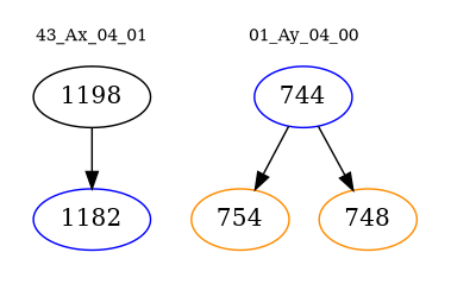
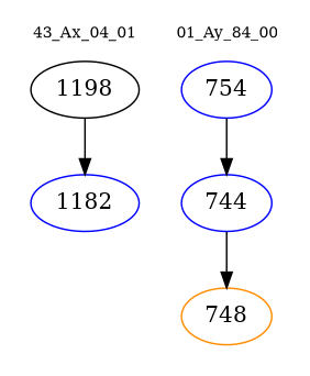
  digraph {
    node [color=blue]
    edge [color=black]
    n1 [color=black label=1198]
    n2 [label=1182]
    n3 [label=744]
-   n4 [color=darkorange label=754]
+   n4 [label=754]
    n5 [color=darkorange label=748]
    subgraph cluster_1 {
      color=white
      fontsize=10
      label="43_Ax_04_01"
      n1
      n2
    }
    subgraph cluster_2 {
      color=white
      fontsize=10
-     label="01_Ay_04_00"
+     label="01_Ay_84_00"
      n3
      n4
      n5
    }
    n1 -> n2
-   n3 -> n4
+   n4 -> n3
    n3 -> n5
  }
